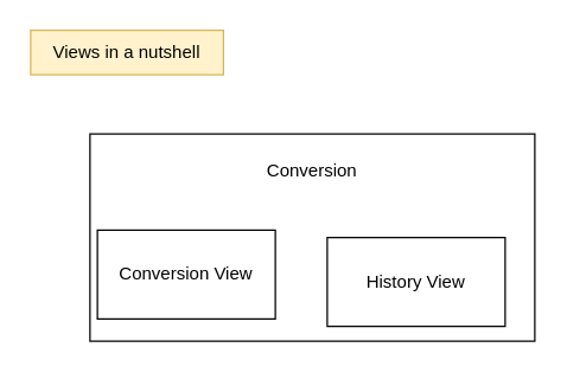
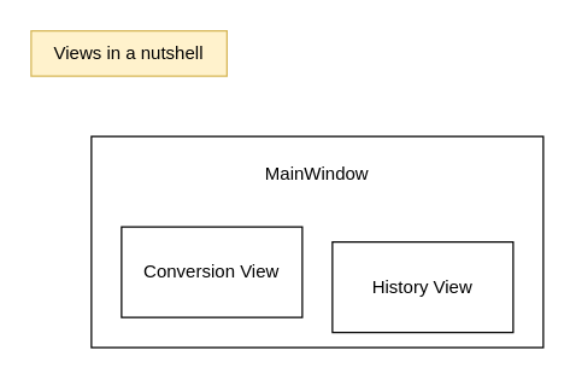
  <mxCell id="0" />
  <mxCell id="1" parent="0" />
  <mxCell id="2" value="" style="rounded=0;whiteSpace=wrap;html=1;" parent="1" vertex="1"><mxGeometry x="60" y="90" width="300" height="140" as="geometry" /></mxCell>
- <mxCell id="3" value="Conversion View" style="rounded=0;whiteSpace=wrap;html=1;" parent="1" vertex="1"><mxGeometry x="65" y="155" width="120" height="60" as="geometry" /></mxCell>
+ <mxCell id="3" value="Conversion View" style="rounded=0;whiteSpace=wrap;html=1;" parent="1" vertex="1"><mxGeometry x="80" y="150" width="120" height="60" as="geometry" /></mxCell>
  <mxCell id="4" value="History View" style="rounded=0;whiteSpace=wrap;html=1;" parent="1" vertex="1"><mxGeometry x="220" y="160" width="120" height="60" as="geometry" /></mxCell>
- <mxCell id="5" value="Conversion" style="text;html=1;strokeColor=none;fillColor=none;align=center;verticalAlign=middle;whiteSpace=wrap;rounded=0;" parent="1" vertex="1"><mxGeometry x="165" y="100" width="90" height="30" as="geometry" /></mxCell>
+ <mxCell id="5" value="MainWindow" style="text;html=1;strokeColor=none;fillColor=none;align=center;verticalAlign=middle;whiteSpace=wrap;rounded=0;" parent="1" vertex="1"><mxGeometry x="165" y="100" width="90" height="30" as="geometry" /></mxCell>
  <mxCell id="6" value="Views in a nutshell" style="text;html=1;strokeColor=#d6b656;fillColor=#fff2cc;align=center;verticalAlign=middle;whiteSpace=wrap;rounded=0;" parent="1" vertex="1"><mxGeometry x="20" y="20" width="130" height="30" as="geometry" /></mxCell>
